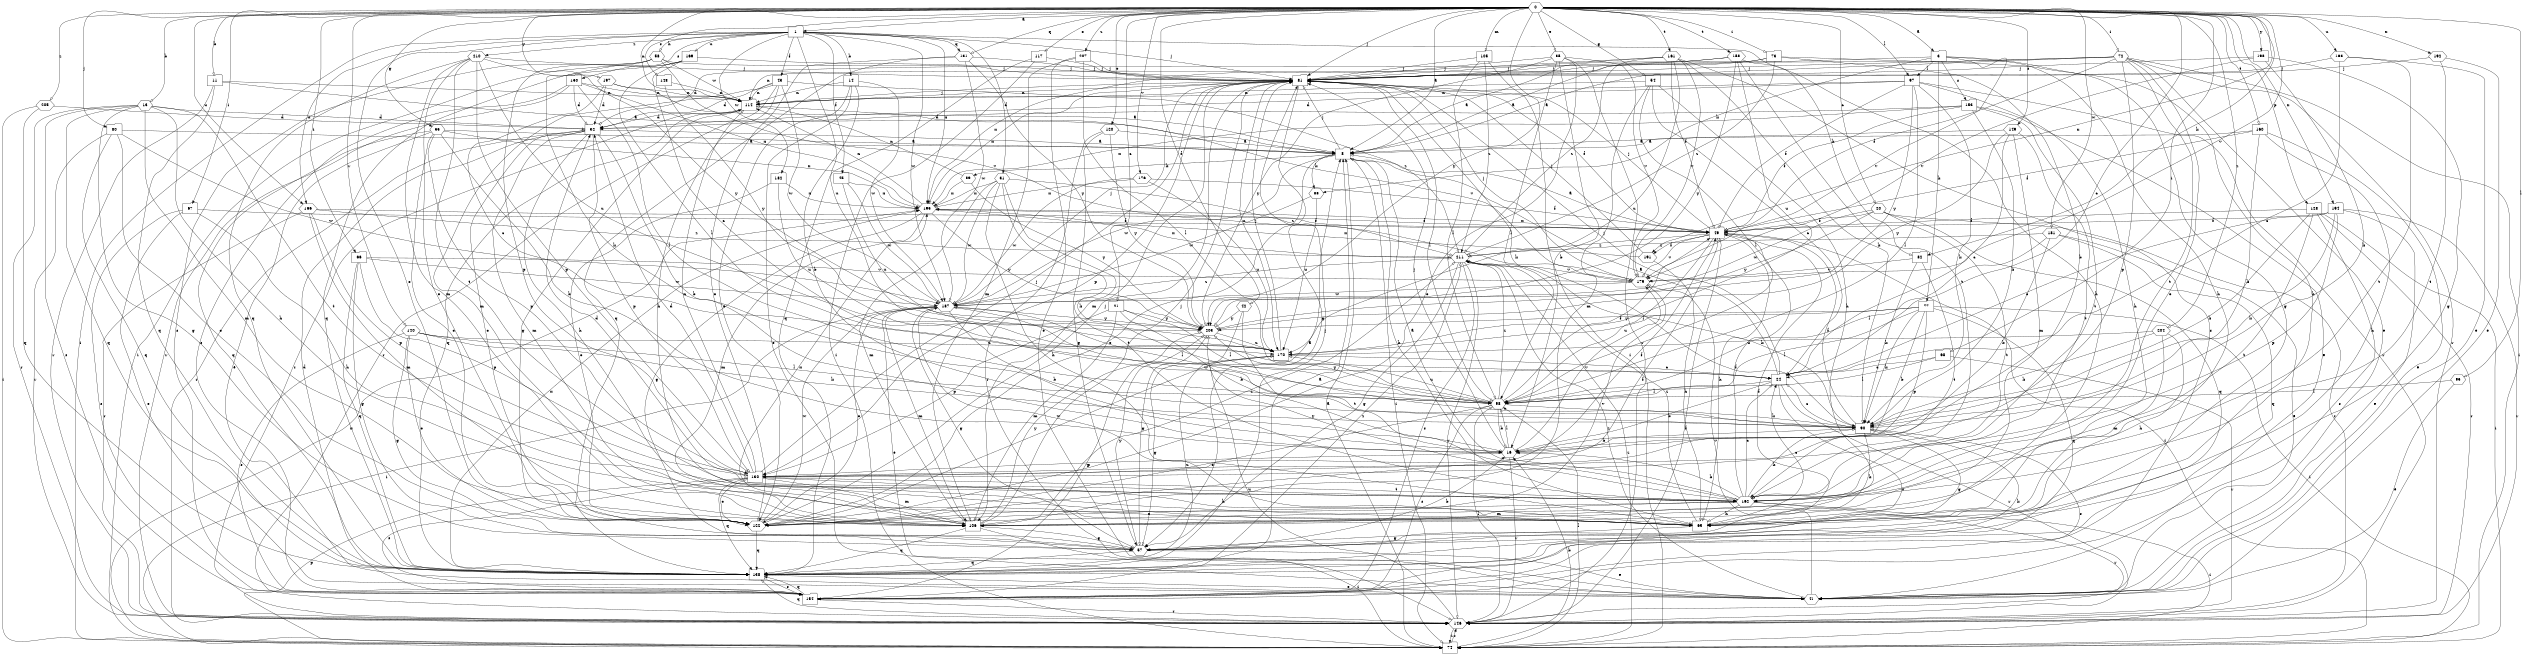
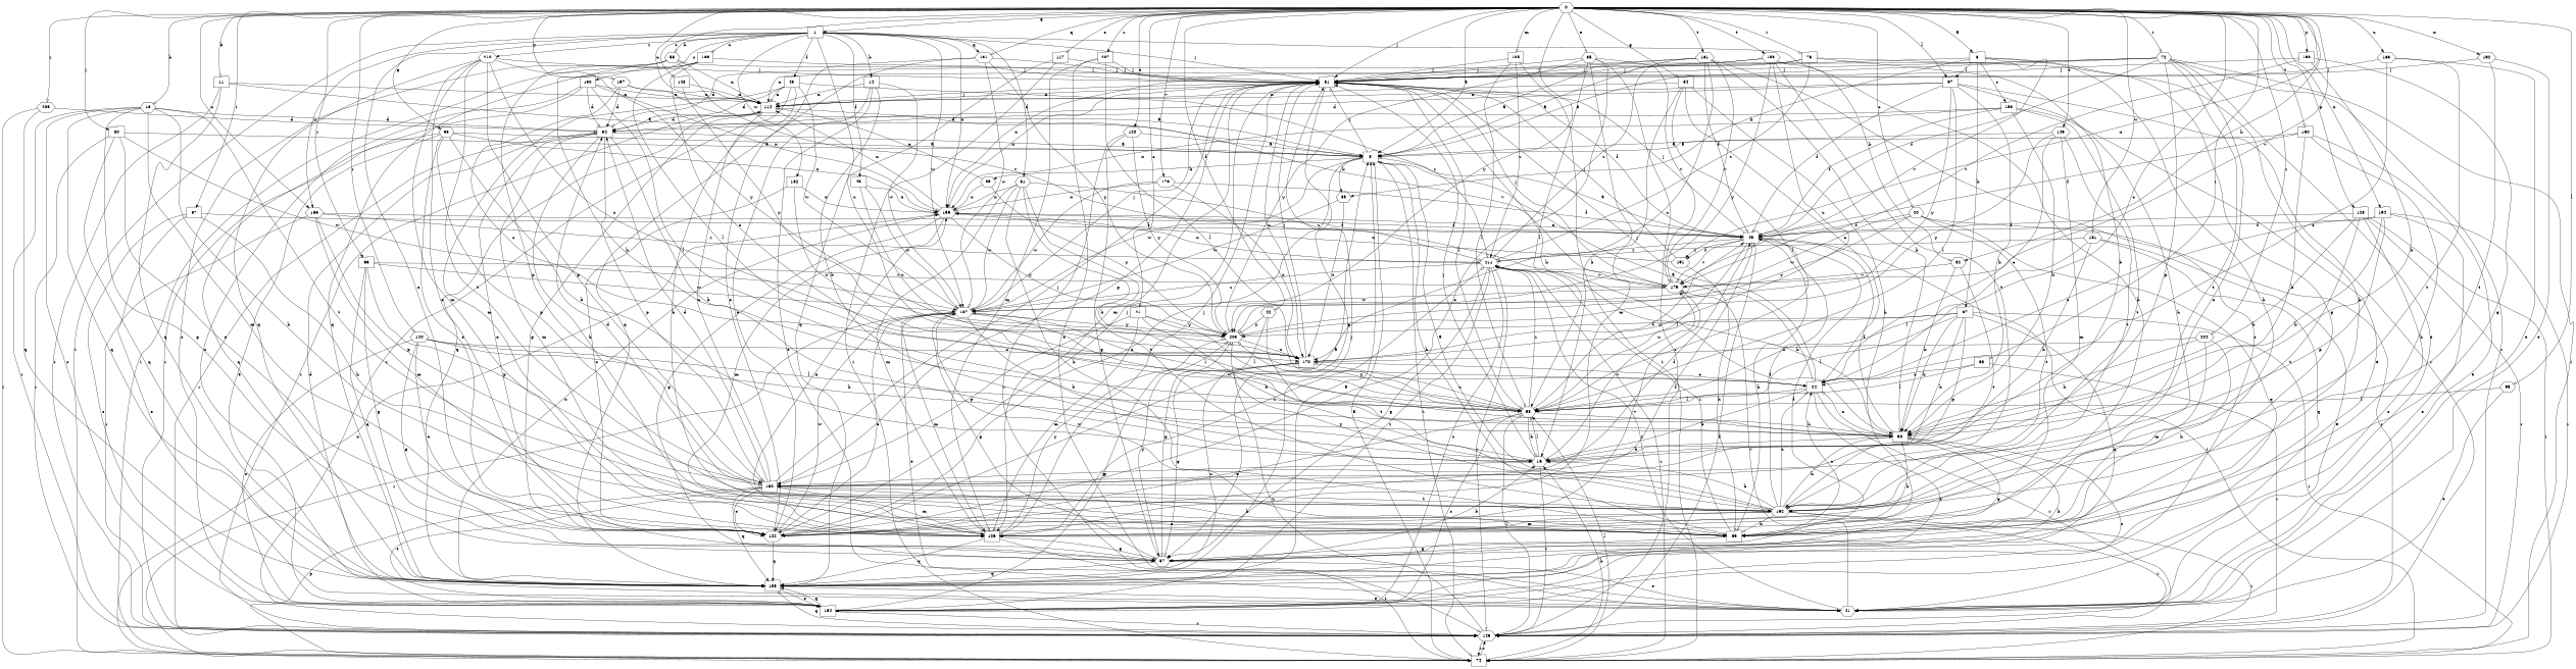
  strict digraph {
    node [shape=folder]
    edge [arrowhead=onormal]
    0 [shape=hexagon]
    1
    3
    8
    11
    13 [shape=hexagon]
    20 [shape=hexagon]
    21
    24
    35 [shape=hexagon]
    42 [shape=hexagon]
    54
    55 [shape=hexagon]
    66
    67
    68
    72 [shape=hexagon]
    73
    80
    81
-   82
+   82 [shape=hexagon]
    95 [shape=hexagon]
    97
    105
    114
    117
    120 [shape=hexagon]
    128
    131 [shape=hexagon]
    140 [shape=hexagon]
    148
    149 [shape=hexagon]
    158 [shape=hexagon]
    160
    161 [shape=hexagon]
    163 [shape=hexagon]
    166 [shape=hexagon]
    176 [shape=hexagon]
    179 [shape=hexagon]
    181 [shape=hexagon]
    191 [shape=hexagon]
    192 [shape=hexagon]
    194
    197 [shape=hexagon]
    198
    203 [shape=hexagon]
    204 [shape=hexagon]
    205 [shape=hexagon]
    207
    14
    31 [shape=hexagon]
    43
    45
    58 [shape=hexagon]
    74
    122 [shape=hexagon]
    150
    169
    170
    182
    187 [shape=hexagon]
    195 [shape=hexagon]
    210 [shape=hexagon]
    57 [shape=hexagon]
    65
-   87 [label=77]
+   87
    88 [shape=hexagon]
    153
    89 [shape=hexagon]
    138
    146 [shape=hexagon]
    32
    106
    154
    162 [shape=hexagon]
    49
    16 [shape=hexagon]
    98 [shape=hexagon]
    130
    41 [shape=hexagon]
    211 [shape=hexagon]
    90
    0 -> 1 [arrowhead=normal label=a]
    0 -> 3 [arrowhead=normal label=a]
    0 -> 8 [arrowhead=normal label=a]
    0 -> 11 [label=b]
    0 -> 13 [label=b]
    0 -> 20 [label=c]
    0 -> 21 [label=c]
    0 -> 24 [arrowhead=normal label=c]
    0 -> 35 [label=e]
    0 -> 42 [label=f]
    0 -> 54 [label=g]
    0 -> 55 [arrowhead=normal label=g]
    0 -> 66 [arrowhead=normal label=i]
    0 -> 67 [arrowhead=normal label=i]
    0 -> 68 [label=i]
    0 -> 72 [label=i]
    0 -> 73 [label=i]
    0 -> 80 [arrowhead=normal label=j]
    0 -> 81 [arrowhead=normal label=j]
    0 -> 82 [arrowhead=normal label=k]
    0 -> 95 [label=l]
    0 -> 97 [arrowhead=normal label=l]
    0 -> 105 [label=m]
    0 -> 114 [label=n]
    0 -> 117 [label=o]
    0 -> 120 [arrowhead=normal label=o]
    0 -> 128 [arrowhead=normal label=p]
    0 -> 131 [label=q]
    0 -> 140 [label=r]
    0 -> 148 [label=s]
    0 -> 149 [arrowhead=normal label=s]
    0 -> 158 [arrowhead=normal label=t]
    0 -> 160 [label=t]
    0 -> 161 [arrowhead=normal label=t]
    0 -> 163 [arrowhead=normal label=u]
    0 -> 166 [arrowhead=normal label=u]
    0 -> 176 [arrowhead=normal label=v]
    0 -> 179 [label=v]
    0 -> 181 [label=w]
    0 -> 191 [arrowhead=normal label=x]
    0 -> 192 [arrowhead=normal label=x]
    0 -> 194 [arrowhead=normal label=x]
    0 -> 197 [label=y]
    0 -> 198 [arrowhead=normal label=y]
    0 -> 203 [arrowhead=normal label=y]
    0 -> 204 [label=z]
    0 -> 205 [label=z]
    0 -> 207 [arrowhead=normal label=z]
    1 -> 81 [arrowhead=normal label=j]
    1 -> 82 [label=k]
    1 -> 131 [arrowhead=normal label=q]
    1 -> 166 [arrowhead=normal label=u]
    1 -> 14 [arrowhead=normal label=b]
    1 -> 31 [arrowhead=normal label=d]
    1 -> 43 [arrowhead=normal label=f]
    1 -> 45 [arrowhead=normal label=f]
    1 -> 58 [label=h]
    1 -> 74 [arrowhead=normal label=i]
    1 -> 122 [label=o]
    1 -> 150 [arrowhead=normal label=s]
    1 -> 169 [label=u]
    1 -> 170 [label=u]
    1 -> 182 [arrowhead=normal label=w]
    1 -> 187 [arrowhead=normal label=w]
    1 -> 195 [arrowhead=normal label=x]
    1 -> 210 [arrowhead=normal label=z]
    3 -> 8 [label=a]
    3 -> 97 [arrowhead=normal label=l]
    3 -> 179 [arrowhead=normal label=v]
    3 -> 57 [label=g]
    3 -> 65 [arrowhead=normal label=h]
    3 -> 87 [arrowhead=normal label=k]
    3 -> 88 [arrowhead=normal label=k]
    3 -> 153 [arrowhead=normal label=s]
    8 -> 81 [label=j]
    8 -> 74 [label=i]
    8 -> 122 [arrowhead=normal label=o]
    8 -> 187 [arrowhead=normal label=w]
    8 -> 65 [label=h]
    8 -> 88 [arrowhead=normal label=k]
    8 -> 89 [arrowhead=normal label=k]
    11 -> 8 [label=a]
    11 -> 114 [label=n]
    11 -> 138 [arrowhead=normal label=q]
    11 -> 146 [label=r]
    13 -> 57 [arrowhead=normal label=g]
    13 -> 65 [arrowhead=normal label=h]
    13 -> 138 [arrowhead=normal label=q]
    13 -> 146 [label=r]
    13 -> 32 [label=d]
    13 -> 106 [arrowhead=normal label=m]
    13 -> 154 [arrowhead=normal label=s]
    13 -> 162 [label=t]
    20 -> 203 [label=y]
    20 -> 187 [label=w]
    20 -> 138 [label=q]
    20 -> 146 [arrowhead=normal label=r]
    20 -> 162 [label=t]
    20 -> 49 [arrowhead=normal label=f]
    21 -> 203 [label=y]
    21 -> 106 [label=m]
    21 -> 16 [label=b]
    21 -> 98 [label=l]
    21 -> 130 [arrowhead=normal label=p]
    24 -> 8 [label=a]
    24 -> 81 [label=j]
    24 -> 146 [arrowhead=normal label=r]
    24 -> 154 [arrowhead=normal label=s]
    24 -> 16 [arrowhead=normal label=b]
    24 -> 98 [label=l]
    35 -> 81 [label=j]
    35 -> 179 [label=v]
    35 -> 203 [label=y]
    35 -> 122 [label=o]
    35 -> 146 [arrowhead=normal label=r]
    35 -> 16 [arrowhead=normal label=b]
    35 -> 98 [arrowhead=normal label=l]
    42 -> 203 [label=y]
    42 -> 57 [label=g]
    42 -> 162 [label=t]
    54 -> 24 [label=c]
    54 -> 114 [arrowhead=normal label=n]
    54 -> 65 [label=h]
    54 -> 106 [label=m]
    54 -> 98 [arrowhead=normal label=l]
    55 -> 8 [arrowhead=normal label=a]
    55 -> 122 [arrowhead=normal label=o]
    55 -> 195 [arrowhead=normal label=x]
    55 -> 138 [label=q]
    55 -> 16 [arrowhead=normal label=b]
    55 -> 130 [arrowhead=normal label=p]
    55 -> 41 [label=e]
    66 -> 179 [label=v]
    66 -> 187 [arrowhead=normal label=w]
    66 -> 57 [arrowhead=normal label=g]
    66 -> 138 [label=q]
    66 -> 130 [label=p]
    67 -> 65 [label=h]
    67 -> 154 [arrowhead=normal label=s]
    67 -> 49 [label=f]
    67 -> 41 [label=e]
    68 -> 24 [arrowhead=normal label=c]
    68 -> 146 [label=r]
    68 -> 98 [arrowhead=normal label=l]
    72 -> 8 [arrowhead=normal label=a]
    72 -> 81 [arrowhead=normal label=j]
    72 -> 114 [arrowhead=normal label=n]
    72 -> 74 [label=i]
    72 -> 122 [label=o]
    72 -> 146 [label=r]
    72 -> 162 [arrowhead=normal label=t]
    72 -> 49 [label=f]
    72 -> 130 [label=p]
    72 -> 41 [label=e]
    73 -> 81 [label=j]
    73 -> 65 [arrowhead=normal label=h]
    73 -> 32 [label=d]
    73 -> 16 [label=b]
    73 -> 211 [label=z]
    80 -> 8 [label=a]
    80 -> 122 [arrowhead=normal label=o]
    80 -> 187 [arrowhead=normal label=w]
    80 -> 138 [label=q]
    80 -> 146 [label=r]
    81 -> 114 [label=n]
    81 -> 170 [arrowhead=normal label=u]
    81 -> 195 [label=x]
    81 -> 57 [arrowhead=normal label=g]
    81 -> 106 [arrowhead=normal label=m]
    81 -> 49 [label=f]
    81 -> 98 [label=l]
    81 -> 130 [arrowhead=normal label=p]
    81 -> 90 [label=k]
    82 -> 179 [arrowhead=normal label=v]
    82 -> 162 [arrowhead=normal label=t]
    82 -> 90 [arrowhead=normal label=k]
    95 -> 98 [label=l]
    95 -> 41 [arrowhead=normal label=e]
    97 -> 114 [arrowhead=normal label=n]
    97 -> 203 [label=y]
    97 -> 65 [label=h]
    97 -> 146 [arrowhead=normal label=r]
    97 -> 32 [arrowhead=normal label=d]
    97 -> 49 [label=f]
    97 -> 98 [arrowhead=normal label=l]
    97 -> 90 [arrowhead=normal label=k]
    105 -> 81 [label=j]
    105 -> 74 [label=i]
    105 -> 98 [label=l]
    105 -> 211 [arrowhead=normal label=z]
    114 -> 81 [arrowhead=normal label=j]
    114 -> 179 [label=v]
    114 -> 138 [arrowhead=normal label=q]
    114 -> 146 [arrowhead=normal label=r]
    114 -> 32 [arrowhead=normal label=d]
    117 -> 81 [arrowhead=normal label=j]
    117 -> 74 [label=i]
    117 -> 138 [arrowhead=normal label=q]
    120 -> 8 [arrowhead=normal label=a]
    120 -> 203 [label=y]
    120 -> 57 [arrowhead=normal label=g]
    120 -> 146 [label=r]
    128 -> 74 [arrowhead=normal label=i]
    128 -> 146 [arrowhead=normal label=r]
    128 -> 154 [arrowhead=normal label=s]
    128 -> 162 [label=t]
    128 -> 49 [arrowhead=normal label=f]
    128 -> 90 [arrowhead=normal label=k]
    131 -> 81 [label=j]
    131 -> 203 [label=y]
    131 -> 122 [label=o]
    131 -> 187 [label=w]
    131 -> 138 [label=q]
    140 -> 122 [label=o]
    140 -> 170 [arrowhead=normal label=u]
    140 -> 57 [label=g]
    140 -> 154 [label=s]
    140 -> 98 [label=l]
    140 -> 90 [label=k]
    148 -> 114 [arrowhead=normal label=n]
    148 -> 203 [label=y]
    149 -> 8 [label=a]
    149 -> 24 [label=c]
    149 -> 203 [label=y]
    149 -> 106 [arrowhead=normal label=m]
    149 -> 162 [label=t]
    158 -> 8 [arrowhead=normal label=a]
    158 -> 81 [label=j]
    158 -> 203 [arrowhead=normal label=y]
    158 -> 170 [label=u]
    158 -> 65 [arrowhead=normal label=h]
    158 -> 162 [label=t]
    160 -> 8 [arrowhead=normal label=a]
    160 -> 65 [label=h]
    160 -> 49 [label=f]
    160 -> 41 [label=e]
    160 -> 90 [arrowhead=normal label=k]
    161 -> 81 [arrowhead=normal label=j]
    161 -> 179 [label=v]
    161 -> 170 [arrowhead=normal label=u]
    161 -> 195 [arrowhead=normal label=x]
    161 -> 154 [label=s]
    161 -> 49 [label=f]
    161 -> 211 [label=z]
    161 -> 90 [label=k]
    163 -> 24 [label=c]
    163 -> 81 [arrowhead=normal label=j]
    163 -> 162 [label=t]
    163 -> 41 [label=e]
    166 -> 146 [arrowhead=normal label=r]
    166 -> 106 [arrowhead=normal label=m]
    166 -> 49 [arrowhead=normal label=f]
    166 -> 130 [label=p]
    166 -> 211 [label=z]
    176 -> 170 [label=u]
    176 -> 187 [label=w]
    176 -> 195 [label=x]
    176 -> 49 [arrowhead=normal label=f]
    179 -> 81 [arrowhead=normal label=j]
    179 -> 187 [arrowhead=normal label=w]
    181 -> 138 [arrowhead=normal label=q]
    181 -> 16 [label=b]
    181 -> 98 [arrowhead=normal label=l]
    181 -> 41 [arrowhead=normal label=e]
    181 -> 211 [label=z]
    191 -> 81 [arrowhead=normal label=j]
    191 -> 195 [label=x]
    191 -> 65 [label=h]
    192 -> 81 [arrowhead=normal label=j]
    192 -> 162 [arrowhead=normal label=t]
    192 -> 41 [label=e]
    194 -> 24 [label=c]
    194 -> 146 [arrowhead=normal label=r]
    194 -> 49 [label=f]
    194 -> 130 [arrowhead=normal label=p]
    194 -> 41 [arrowhead=normal label=e]
    194 -> 90 [arrowhead=normal label=k]
    197 -> 8 [arrowhead=normal label=a]
    197 -> 24 [arrowhead=normal label=c]
    197 -> 114 [label=n]
    197 -> 32 [arrowhead=normal label=d]
    198 -> 81 [arrowhead=normal label=j]
    198 -> 179 [arrowhead=normal label=v]
    198 -> 57 [label=g]
    198 -> 90 [label=k]
    203 -> 170 [label=u]
    204 -> 170 [label=u]
    204 -> 65 [label=h]
    204 -> 106 [label=m]
    204 -> 90 [label=k]
    205 -> 74 [label=i]
    205 -> 138 [arrowhead=normal label=q]
    205 -> 32 [label=d]
    207 -> 81 [label=j]
    207 -> 106 [label=m]
    207 -> 98 [label=l]
    207 -> 41 [label=e]
    14 -> 114 [arrowhead=normal label=n]
    14 -> 122 [arrowhead=normal label=o]
    14 -> 187 [arrowhead=normal label=w]
    14 -> 16 [arrowhead=normal label=b]
    14 -> 41 [label=e]
    31 -> 187 [label=w]
    31 -> 195 [label=x]
    31 -> 65 [label=h]
    31 -> 106 [label=m]
    31 -> 162 [arrowhead=normal label=t]
    31 -> 211 [label=z]
    31 -> 90 [arrowhead=normal label=k]
    43 -> 114 [label=n]
    43 -> 187 [label=w]
    43 -> 65 [arrowhead=normal label=h]
    43 -> 146 [arrowhead=normal label=r]
    43 -> 32 [arrowhead=normal label=d]
    43 -> 106 [arrowhead=normal label=m]
    43 -> 211 [label=z]
    45 -> 170 [label=u]
    45 -> 187 [label=w]
    45 -> 195 [arrowhead=normal label=x]
    58 -> 81 [label=j]
-   58 -> 114 [arrowhead=normal label=w]
+   58 -> 114 [arrowhead=normal label=n]
    58 -> 179 [label=v]
    58 -> 154 [label=s]
    58 -> 130 [label=p]
    58 -> 90 [label=k]
    74 -> 8 [arrowhead=normal label=a]
    74 -> 195 [arrowhead=normal label=x]
    74 -> 146 [arrowhead=normal label=r]
    74 -> 16 [arrowhead=normal label=b]
    74 -> 98 [arrowhead=normal label=l]
    74 -> 130 [label=p]
    74 -> 211 [arrowhead=normal label=z]
    122 -> 8 [arrowhead=normal label=a]
    122 -> 81 [arrowhead=normal label=j]
    122 -> 179 [label=v]
    122 -> 187 [label=w]
    122 -> 138 [arrowhead=normal label=q]
    122 -> 49 [label=f]
    150 -> 114 [label=n]
    150 -> 195 [label=x]
    150 -> 146 [arrowhead=normal label=r]
    150 -> 32 [label=d]
    150 -> 154 [label=s]
    150 -> 98 [arrowhead=normal label=l]
    169 -> 24 [arrowhead=normal label=c]
    169 -> 81 [label=j]
    169 -> 74 [arrowhead=normal label=i]
    169 -> 138 [arrowhead=normal label=q]
    169 -> 98 [label=l]
    170 -> 24 [label=c]
    170 -> 81 [arrowhead=normal label=j]
    170 -> 57 [label=g]
    182 -> 122 [arrowhead=normal label=o]
    182 -> 170 [arrowhead=normal label=u]
    182 -> 195 [label=x]
    187 -> 81 [label=j]
    187 -> 203 [label=y]
    187 -> 74 [arrowhead=normal label=i]
    187 -> 122 [arrowhead=normal label=o]
    187 -> 57 [label=g]
    187 -> 106 [arrowhead=normal label=m]
    187 -> 16 [label=b]
    187 -> 98 [label=l]
    187 -> 41 [label=e]
    187 -> 211 [label=z]
    195 -> 114 [arrowhead=normal label=n]
    195 -> 203 [arrowhead=normal label=y]
    195 -> 57 [arrowhead=normal label=g]
    195 -> 106 [label=m]
    195 -> 49 [label=f]
    210 -> 81 [arrowhead=normal label=j]
    210 -> 203 [arrowhead=normal label=y]
    210 -> 122 [arrowhead=normal label=o]
    210 -> 170 [arrowhead=normal label=u]
    210 -> 138 [arrowhead=normal label=q]
    210 -> 106 [arrowhead=normal label=m]
    210 -> 162 [arrowhead=normal label=t]
    210 -> 130 [label=p]
    57 -> 114 [arrowhead=normal label=g]
    57 -> 203 [label=y]
    57 -> 138 [label=q]
    57 -> 49 [arrowhead=normal label=f]
    57 -> 16 [arrowhead=normal label=b]
    57 -> 41 [label=e]
    65 -> 24 [arrowhead=normal label=c]
    65 -> 187 [arrowhead=normal label=w]
    65 -> 57 [label=g]
    65 -> 211 [arrowhead=normal label=z]
    87 -> 203 [arrowhead=normal label=y]
    87 -> 74 [arrowhead=normal label=i]
    87 -> 170 [arrowhead=normal label=u]
    87 -> 138 [label=q]
    87 -> 16 [arrowhead=normal label=b]
    87 -> 98 [label=l]
    87 -> 130 [label=p]
    87 -> 90 [arrowhead=normal label=k]
    88 -> 170 [arrowhead=normal label=u]
    88 -> 187 [label=w]
    153 -> 195 [arrowhead=normal label=x]
    153 -> 32 [arrowhead=normal label=d]
    153 -> 162 [label=t]
    153 -> 49 [label=f]
    153 -> 41 [arrowhead=normal label=e]
    153 -> 90 [arrowhead=normal label=k]
    89 -> 114 [label=n]
    89 -> 203 [arrowhead=normal label=y]
    89 -> 195 [arrowhead=normal label=x]
    138 -> 81 [arrowhead=normal label=j]
    138 -> 170 [label=u]
    138 -> 195 [arrowhead=normal label=x]
    138 -> 154 [label=s]
    138 -> 41 [arrowhead=normal label=e]
    138 -> 211 [label=z]
    138 -> 90 [label=k]
    146 -> 74 [arrowhead=normal label=i]
    146 -> 170 [label=u]
    146 -> 138 [label=q]
    146 -> 49 [label=f]
    146 -> 98 [label=l]
    32 -> 8 [label=a]
    32 -> 122 [label=o]
    32 -> 65 [label=h]
    32 -> 146 [arrowhead=normal label=r]
    32 -> 106 [arrowhead=normal label=m]
    32 -> 16 [label=b]
    32 -> 130 [label=p]
    106 -> 81 [arrowhead=normal label=j]
    106 -> 203 [label=y]
    106 -> 74 [arrowhead=normal label=i]
    106 -> 195 [arrowhead=normal label=x]
    106 -> 57 [label=g]
    106 -> 138 [arrowhead=normal label=q]
    106 -> 211 [label=z]
    106 -> 90 [label=k]
    154 -> 8 [arrowhead=normal label=a]
    154 -> 203 [label=y]
    154 -> 138 [arrowhead=normal label=q]
    154 -> 146 [label=r]
    154 -> 32 [label=d]
    162 -> 8 [label=a]
    162 -> 24 [label=c]
    162 -> 203 [label=y]
    162 -> 74 [label=i]
    162 -> 122 [label=o]
    162 -> 65 [label=h]
    162 -> 146 [label=r]
    162 -> 32 [arrowhead=normal label=d]
    162 -> 106 [arrowhead=normal label=m]
    162 -> 49 [label=f]
    162 -> 16 [label=b]
    162 -> 90 [label=k]
    49 -> 8 [label=a]
    49 -> 81 [arrowhead=normal label=j]
    49 -> 179 [label=v]
    49 -> 191 [arrowhead=normal label=f]
    49 -> 74 [label=i]
    49 -> 195 [arrowhead=normal label=x]
    49 -> 65 [label=h]
    49 -> 98 [label=l]
    49 -> 211 [label=z]
    16 -> 81 [arrowhead=normal label=j]
    16 -> 179 [arrowhead=normal label=v]
    16 -> 146 [arrowhead=normal label=r]
    16 -> 98 [label=l]
    16 -> 130 [arrowhead=normal label=p]
    98 -> 203 [label=y]
    98 -> 122 [arrowhead=normal label=o]
    98 -> 170 [label=u]
    98 -> 154 [arrowhead=normal label=s]
    98 -> 49 [arrowhead=normal label=f]
    98 -> 16 [label=b]
    98 -> 211 [label=z]
    98 -> 90 [label=k]
    130 -> 81 [label=j]
    130 -> 114 [label=n]
    130 -> 122 [arrowhead=normal label=o]
    130 -> 65 [arrowhead=normal label=h]
    130 -> 138 [arrowhead=normal label=q]
    130 -> 32 [arrowhead=normal label=d]
    130 -> 106 [arrowhead=normal label=m]
    130 -> 154 [arrowhead=normal label=s]
    130 -> 162 [arrowhead=normal label=t]
    130 -> 49 [arrowhead=normal label=f]
    41 -> 179 [label=v]
    41 -> 211 [arrowhead=normal label=z]
    211 -> 179 [label=v]
    211 -> 195 [label=x]
    211 -> 57 [arrowhead=normal label=g]
    211 -> 146 [label=r]
    211 -> 154 [arrowhead=normal label=s]
    211 -> 90 [arrowhead=normal label=k]
    90 -> 24 [label=c]
    90 -> 187 [label=w]
    90 -> 57 [arrowhead=normal label=g]
    90 -> 154 [label=s]
    90 -> 49 [label=f]
    90 -> 16 [arrowhead=normal label=b]
  }
